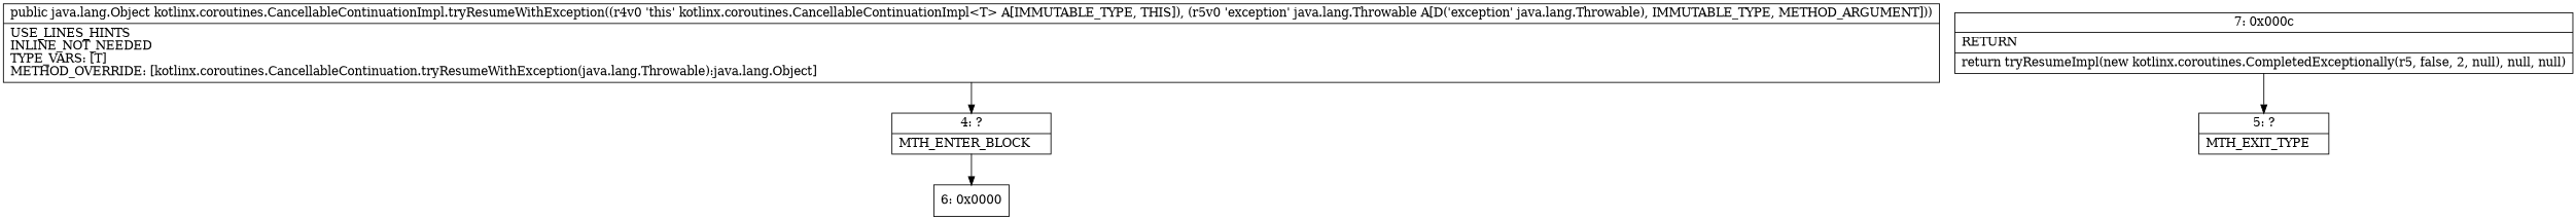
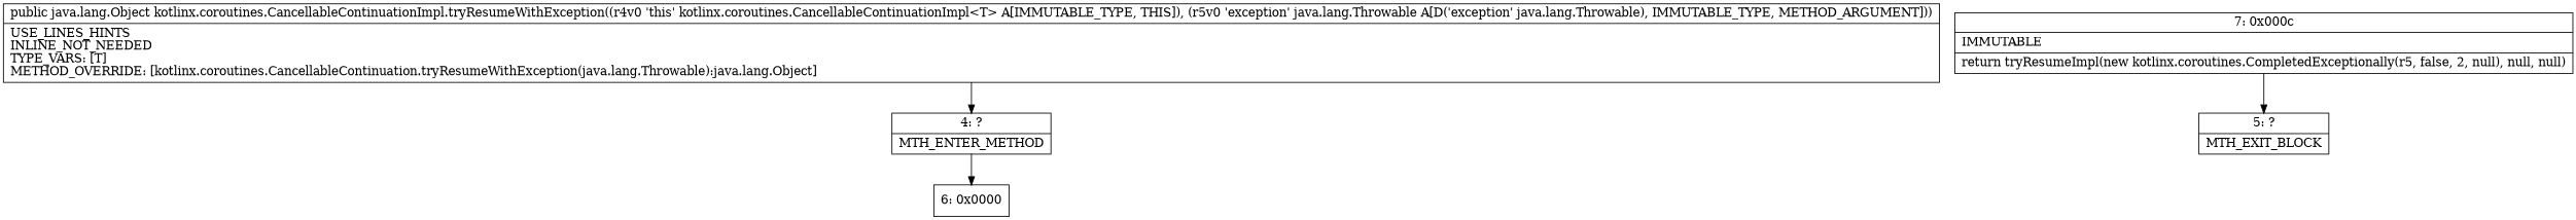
  digraph {
    node [shape=record]
-   n1 [label="{4\:\ ?|MTH_ENTER_BLOCK\l}"]
+   n1 [label="{4\:\ ?|MTH_ENTER_METHOD\l}"]
    n2 [label="{6\:\ 0x0000}"]
-   n3 [label="{7\:\ 0x000c|RETURN\l|return tryResumeImpl(new kotlinx.coroutines.CompletedExceptionally(r5, false, 2, null), null, null)\l}"]
-   n4 [label="{5\:\ ?|MTH_EXIT_TYPE\l}"]
+   n3 [label="{7\:\ 0x000c|IMMUTABLE\l|return tryResumeImpl(new kotlinx.coroutines.CompletedExceptionally(r5, false, 2, null), null, null)\l}"]
+   n4 [label="{5\:\ ?|MTH_EXIT_BLOCK\l}"]
    n5 [label="{public java.lang.Object kotlinx.coroutines.CancellableContinuationImpl.tryResumeWithException((r4v0 'this' kotlinx.coroutines.CancellableContinuationImpl\<T\> A[IMMUTABLE_TYPE, THIS]), (r5v0 'exception' java.lang.Throwable A[D('exception' java.lang.Throwable), IMMUTABLE_TYPE, METHOD_ARGUMENT]))  | USE_LINES_HINTS\lINLINE_NOT_NEEDED\lTYPE_VARS: [T]\lMETHOD_OVERRIDE: [kotlinx.coroutines.CancellableContinuation.tryResumeWithException(java.lang.Throwable):java.lang.Object]\l}"]
    n1 -> n2
    n3 -> n4
    n5 -> n1
  }
